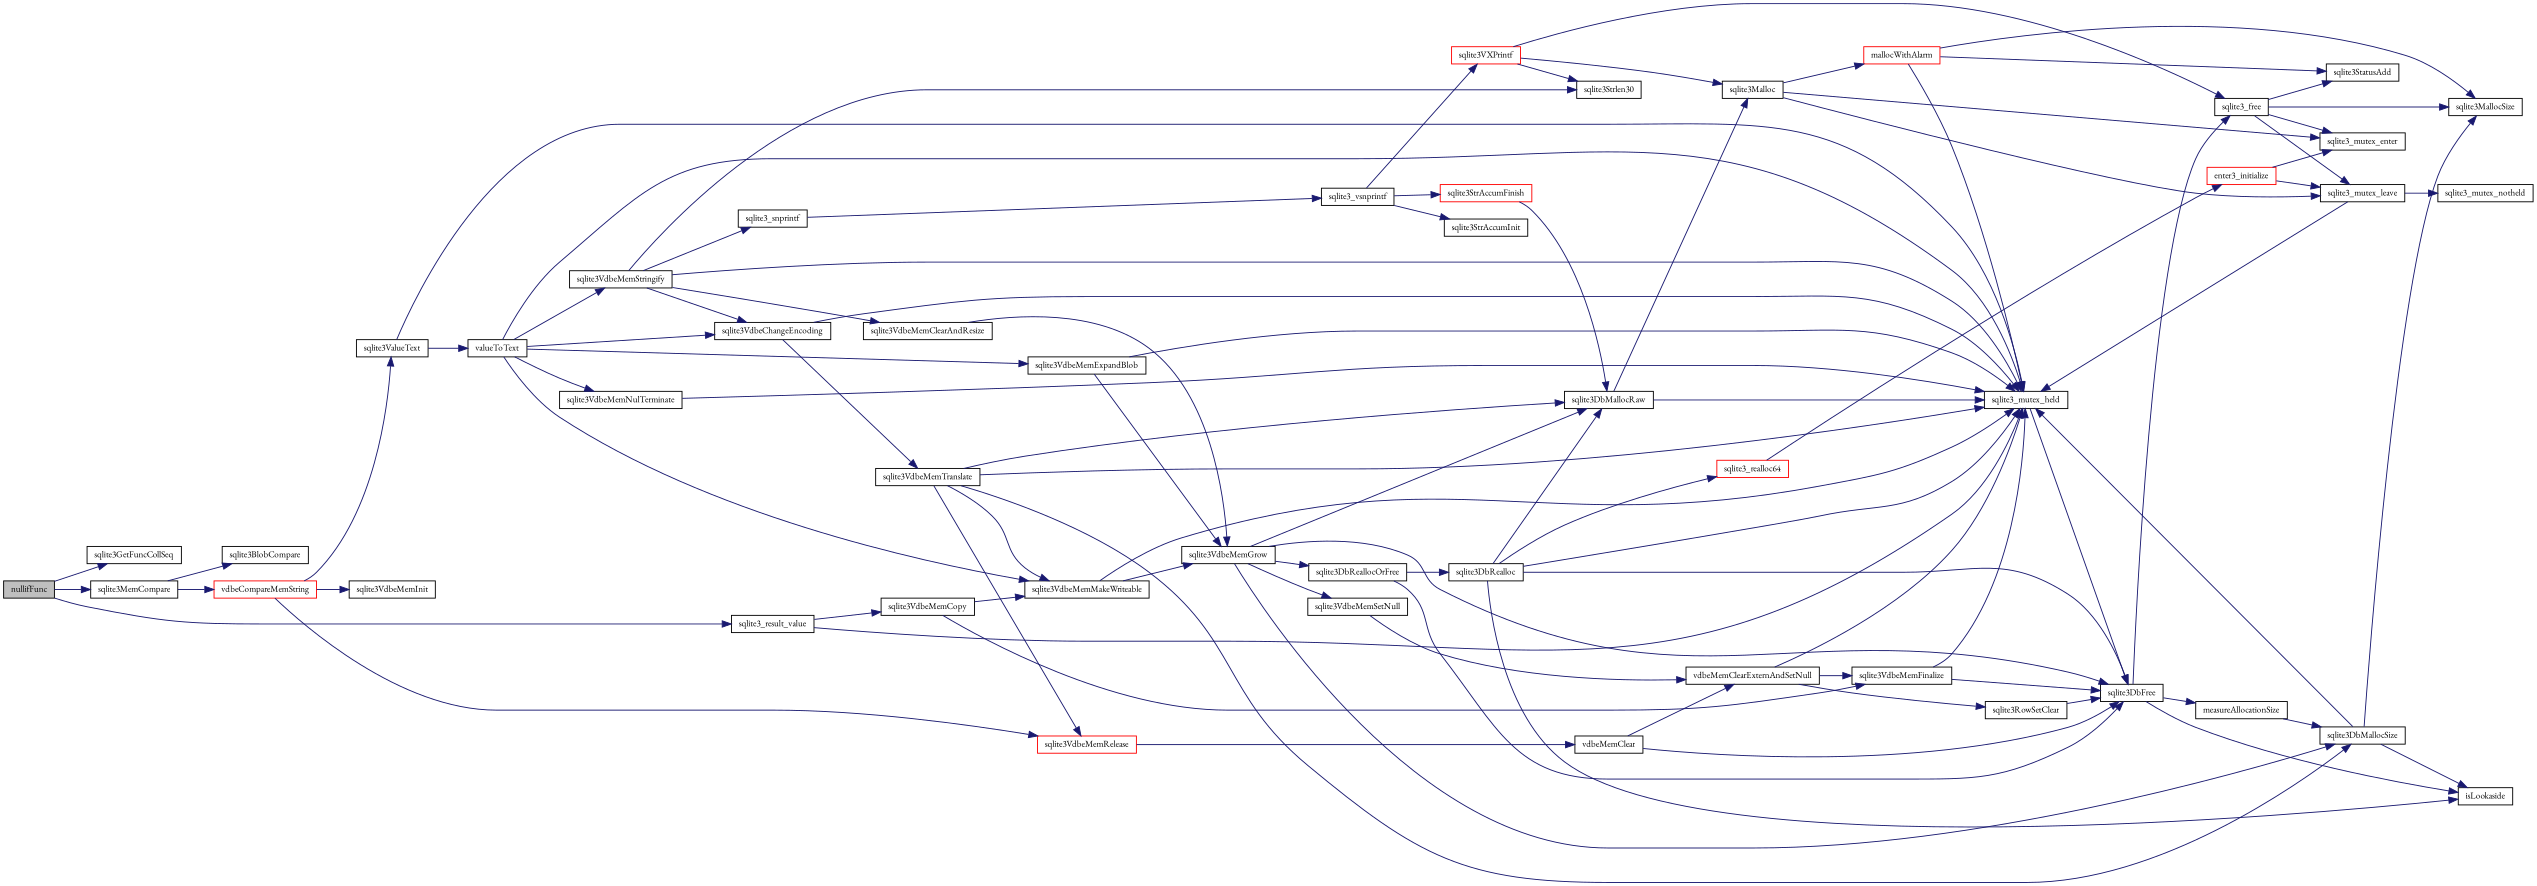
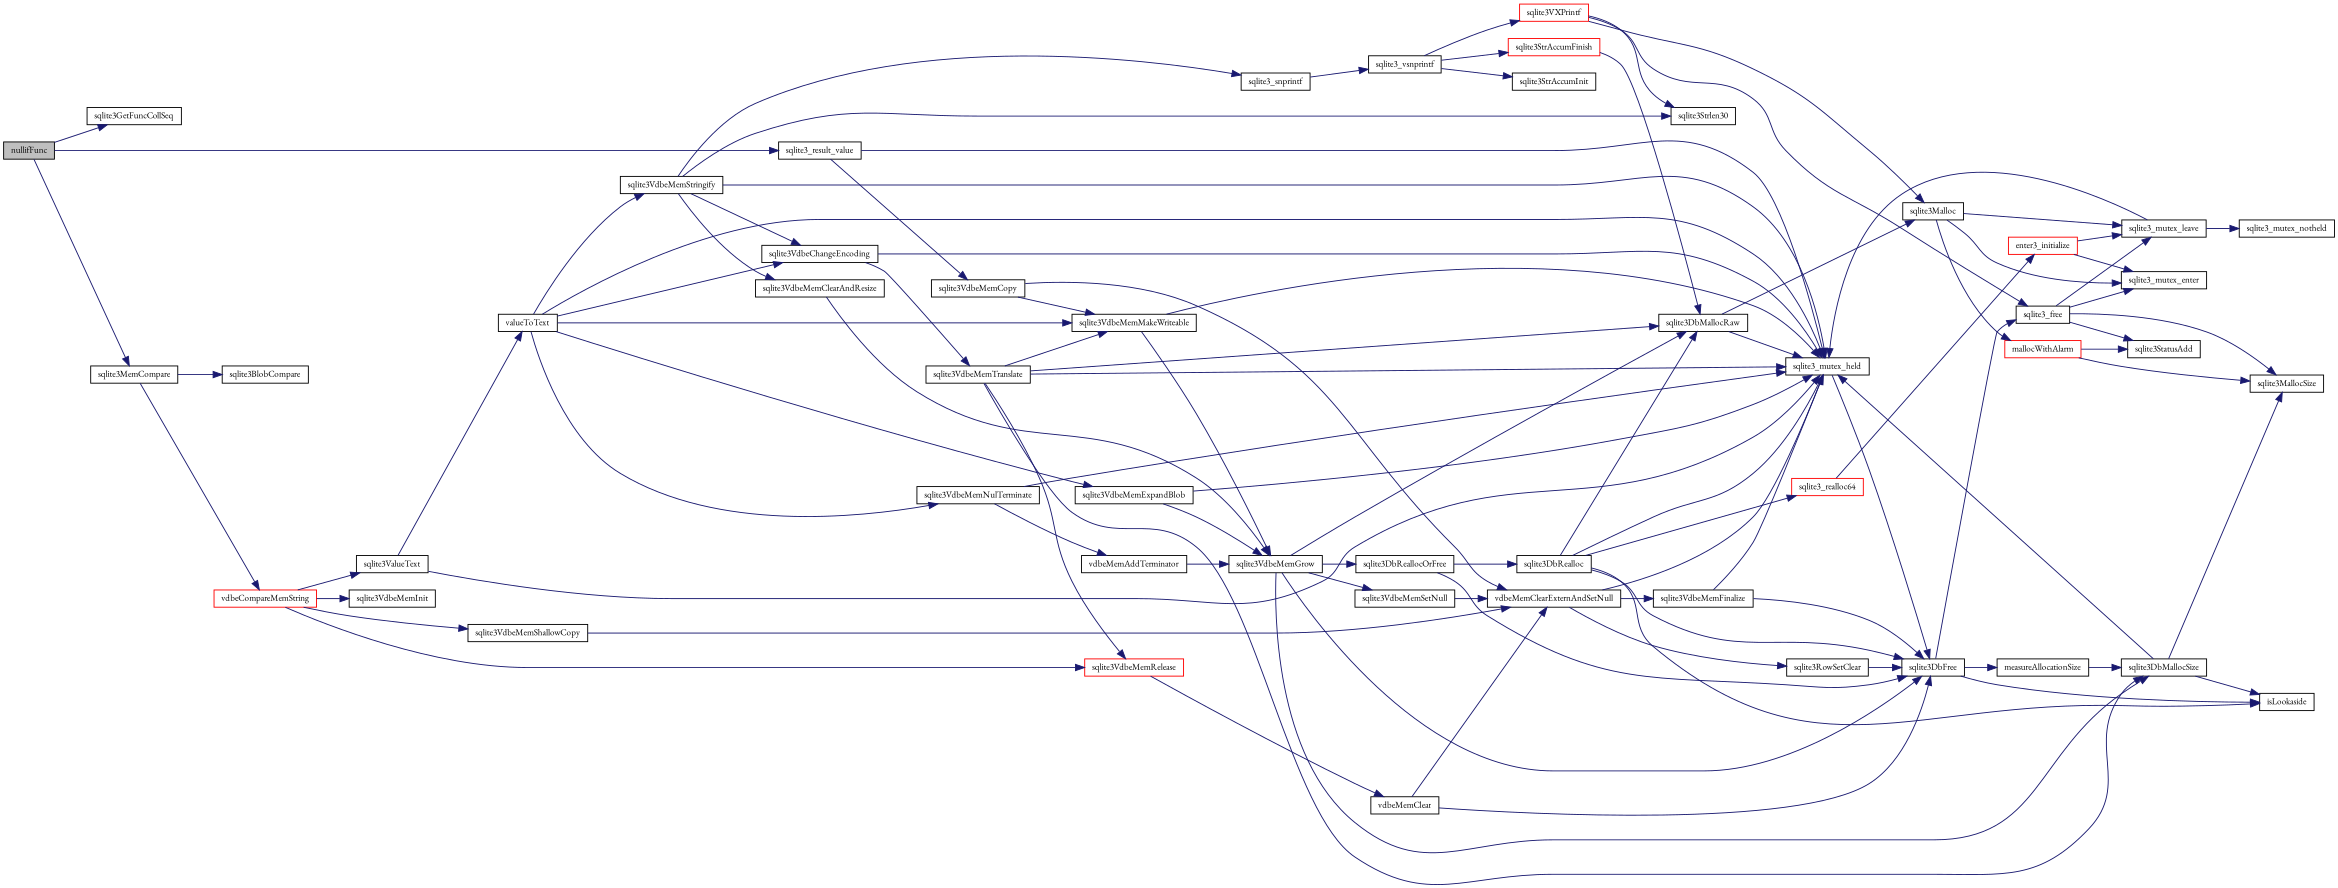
  digraph {
    fontname="EB Garamond"
    rankdir=LR
    node [color=black fillcolor=white fontname="EB Garamond" fontsize=10 shape=record style=filled]
    edge [color=midnightblue fontname="EB Garamond" fontsize=10 labelfontname=FreeSans labelfontsize=10 style=solid]
    n1 [fillcolor=grey75 fontcolor=black height=0.2 label=nullifFunc width=0.4]
    n2 [height=0.2 label=sqlite3GetFuncCollSeq width=0.4]
    n3 [height=0.2 label=sqlite3MemCompare width=0.4]
    n4 [height=0.2 label=sqlite3_result_value width=0.4]
    n5 [color=red height=0.2 label=vdbeCompareMemString width=0.4]
    n6 [height=0.2 label=sqlite3BlobCompare width=0.4]
    n7 [height=0.2 label=sqlite3_mutex_held width=0.4]
    n8 [height=0.2 label=sqlite3VdbeMemCopy width=0.4]
    n9 [height=0.2 label=sqlite3VdbeMemInit width=0.4]
+   n10 [height=0.2 label=sqlite3VdbeMemShallowCopy width=0.4]
    n11 [height=0.2 label=sqlite3ValueText width=0.4]
    n12 [color=red height=0.2 label=sqlite3VdbeMemRelease width=0.4]
    n13 [height=0.2 label=vdbeMemClearExternAndSetNull width=0.4]
    n14 [height=0.2 label=valueToText width=0.4]
    n15 [height=0.2 label=vdbeMemClear width=0.4]
    n16 [height=0.2 label=sqlite3VdbeMemFinalize width=0.4]
    n17 [height=0.2 label=sqlite3RowSetClear width=0.4]
    n18 [height=0.2 label=sqlite3DbFree width=0.4]
    n19 [height=0.2 label=measureAllocationSize width=0.4]
    n20 [height=0.2 label=isLookaside width=0.4]
    n21 [height=0.2 label=sqlite3_free width=0.4]
    n22 [height=0.2 label=sqlite3DbMallocSize width=0.4]
    n23 [height=0.2 label=sqlite3MallocSize width=0.4]
    n24 [height=0.2 label=sqlite3_mutex_enter width=0.4]
    n25 [height=0.2 label=sqlite3StatusAdd width=0.4]
    n26 [height=0.2 label=sqlite3_mutex_leave width=0.4]
    n27 [height=0.2 label=sqlite3_mutex_notheld width=0.4]
    n28 [height=0.2 label=sqlite3VdbeMemExpandBlob width=0.4]
    n29 [height=0.2 label=sqlite3VdbeChangeEncoding width=0.4]
    n30 [height=0.2 label=sqlite3VdbeMemMakeWriteable width=0.4]
    n31 [height=0.2 label=sqlite3VdbeMemNulTerminate width=0.4]
    n32 [height=0.2 label=sqlite3VdbeMemStringify width=0.4]
    n33 [height=0.2 label=sqlite3VdbeMemGrow width=0.4]
    n34 [height=0.2 label=sqlite3VdbeMemTranslate width=0.4]
+   n35 [height=0.2 label=vdbeMemAddTerminator width=0.4]
    n36 [height=0.2 label=sqlite3VdbeMemClearAndResize width=0.4]
    n37 [height=0.2 label=sqlite3_snprintf width=0.4]
    n38 [height=0.2 label=sqlite3Strlen30 width=0.4]
    n39 [height=0.2 label=sqlite3DbReallocOrFree width=0.4]
    n40 [height=0.2 label=sqlite3DbMallocRaw width=0.4]
    n41 [height=0.2 label=sqlite3VdbeMemSetNull width=0.4]
    n42 [height=0.2 label=sqlite3DbRealloc width=0.4]
    n43 [height=0.2 label=sqlite3Malloc width=0.4]
    n44 [color=red height=0.2 label=sqlite3_realloc64 width=0.4]
    n45 [color=red height=0.2 label=enter3_initialize width=0.4]
    n46 [color=red height=0.2 label=mallocWithAlarm width=0.4]
    n47 [height=0.2 label=sqlite3_vsnprintf width=0.4]
    n48 [height=0.2 label=sqlite3StrAccumInit width=0.4]
    n49 [color=red height=0.2 label=sqlite3VXPrintf width=0.4]
    n50 [color=red height=0.2 label=sqlite3StrAccumFinish width=0.4]
    n1 -> n2
    n1 -> n3
    n1 -> n4
    n3 -> n5
    n3 -> n6
    n4 -> n7
    n4 -> n8
    n5 -> n9
+   n5 -> n10
    n5 -> n11
    n5 -> n12
    n7 -> n18
-   n8 -> n16
+   n8 -> n13
    n8 -> n30
+   n10 -> n13
    n11 -> n7
    n11 -> n14
    n12 -> n15
    n13 -> n7
    n13 -> n16
    n13 -> n17
    n14 -> n7
    n14 -> n28
    n14 -> n29
    n14 -> n30
    n14 -> n31
    n14 -> n32
    n15 -> n13
    n15 -> n18
    n16 -> n7
    n16 -> n18
    n17 -> n18
    n18 -> n19
    n18 -> n20
    n18 -> n21
    n19 -> n22
    n21 -> n23
    n21 -> n24
    n21 -> n25
    n21 -> n26
    n22 -> n7
    n22 -> n20
    n22 -> n23
    n26 -> n7
    n26 -> n27
    n28 -> n7
    n28 -> n33
    n29 -> n7
    n29 -> n34
    n30 -> n7
    n30 -> n33
    n31 -> n7
+   n31 -> n35
    n32 -> n7
    n32 -> n29
    n32 -> n36
    n32 -> n37
    n32 -> n38
    n33 -> n18
    n33 -> n22
    n33 -> n39
    n33 -> n40
    n33 -> n41
    n34 -> n7
    n34 -> n12
    n34 -> n22
    n34 -> n30
    n34 -> n40
+   n35 -> n33
    n36 -> n33
    n37 -> n47
    n39 -> n18
    n39 -> n42
    n40 -> n7
    n40 -> n43
    n41 -> n13
    n42 -> n7
    n42 -> n18
    n42 -> n20
    n42 -> n40
    n42 -> n44
    n43 -> n24
    n43 -> n26
    n43 -> n46
    n44 -> n45
    n45 -> n24
    n45 -> n26
-   n46 -> n7
    n46 -> n23
    n46 -> n25
    n47 -> n48
    n47 -> n49
    n47 -> n50
    n49 -> n21
    n49 -> n38
    n49 -> n43
    n50 -> n40
  }
